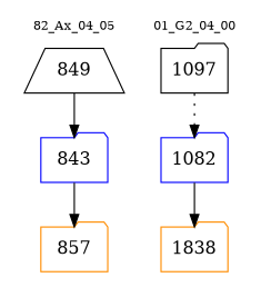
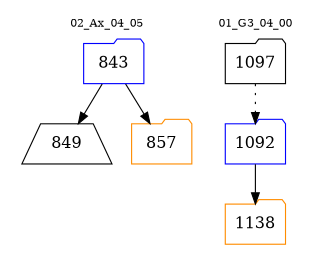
  digraph {
    node [color=black shape=folder]
    edge [color=black style=solid]
    n1 [label=849 shape=trapezium]
    n2 [color=blue label=843]
    n3 [color=darkorange label=857]
    n4 [label=1097]
-   n5 [color=blue label=1082]
-   n6 [color=darkorange label=1838]
+   n5 [color=blue label=1092]
+   n6 [color=darkorange label=1138]
    subgraph cluster_1 {
      color=white
      fontsize=10
-     label="82_Ax_04_05"
+     label="02_Ax_04_05"
      n1
      n2
      n3
    }
    subgraph cluster_2 {
      color=white
      fontsize=10
-     label="01_G2_04_00"
+     label="01_G3_04_00"
      n4
      n5
      n6
    }
-   n1 -> n2
+   n2 -> n1
    n2 -> n3
    n4 -> n5 [style=dotted]
    n5 -> n6
  }
